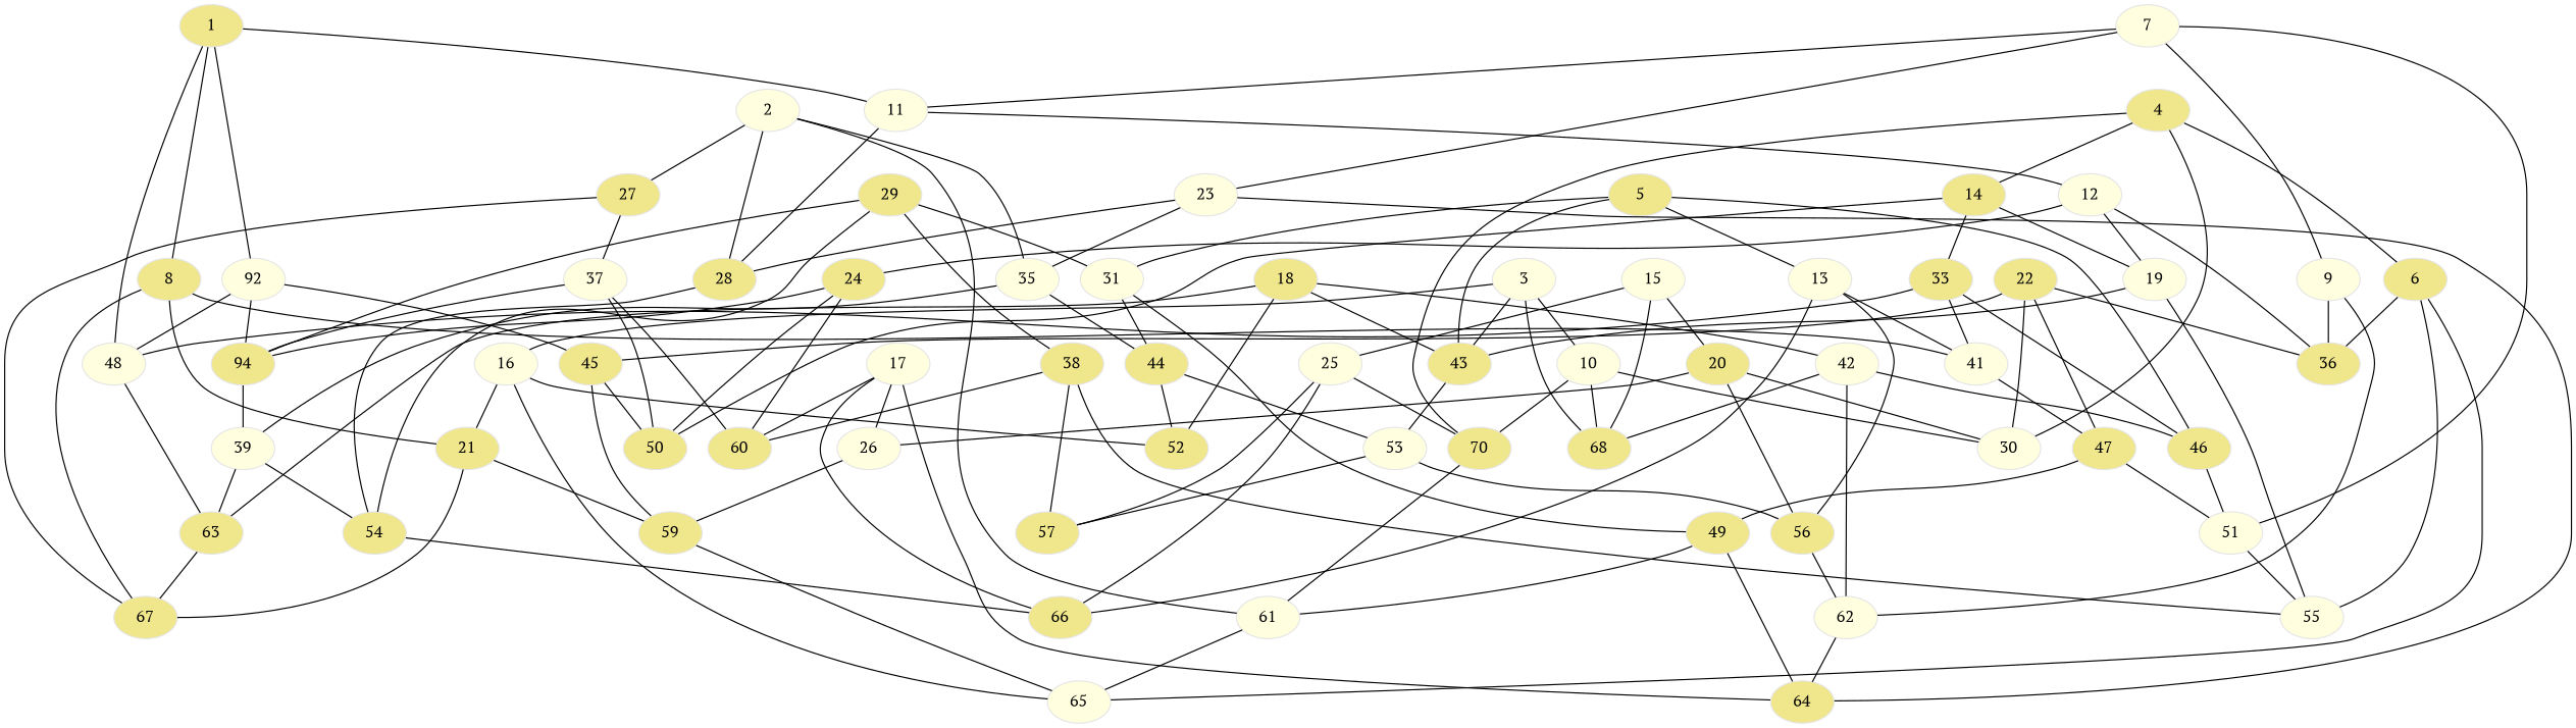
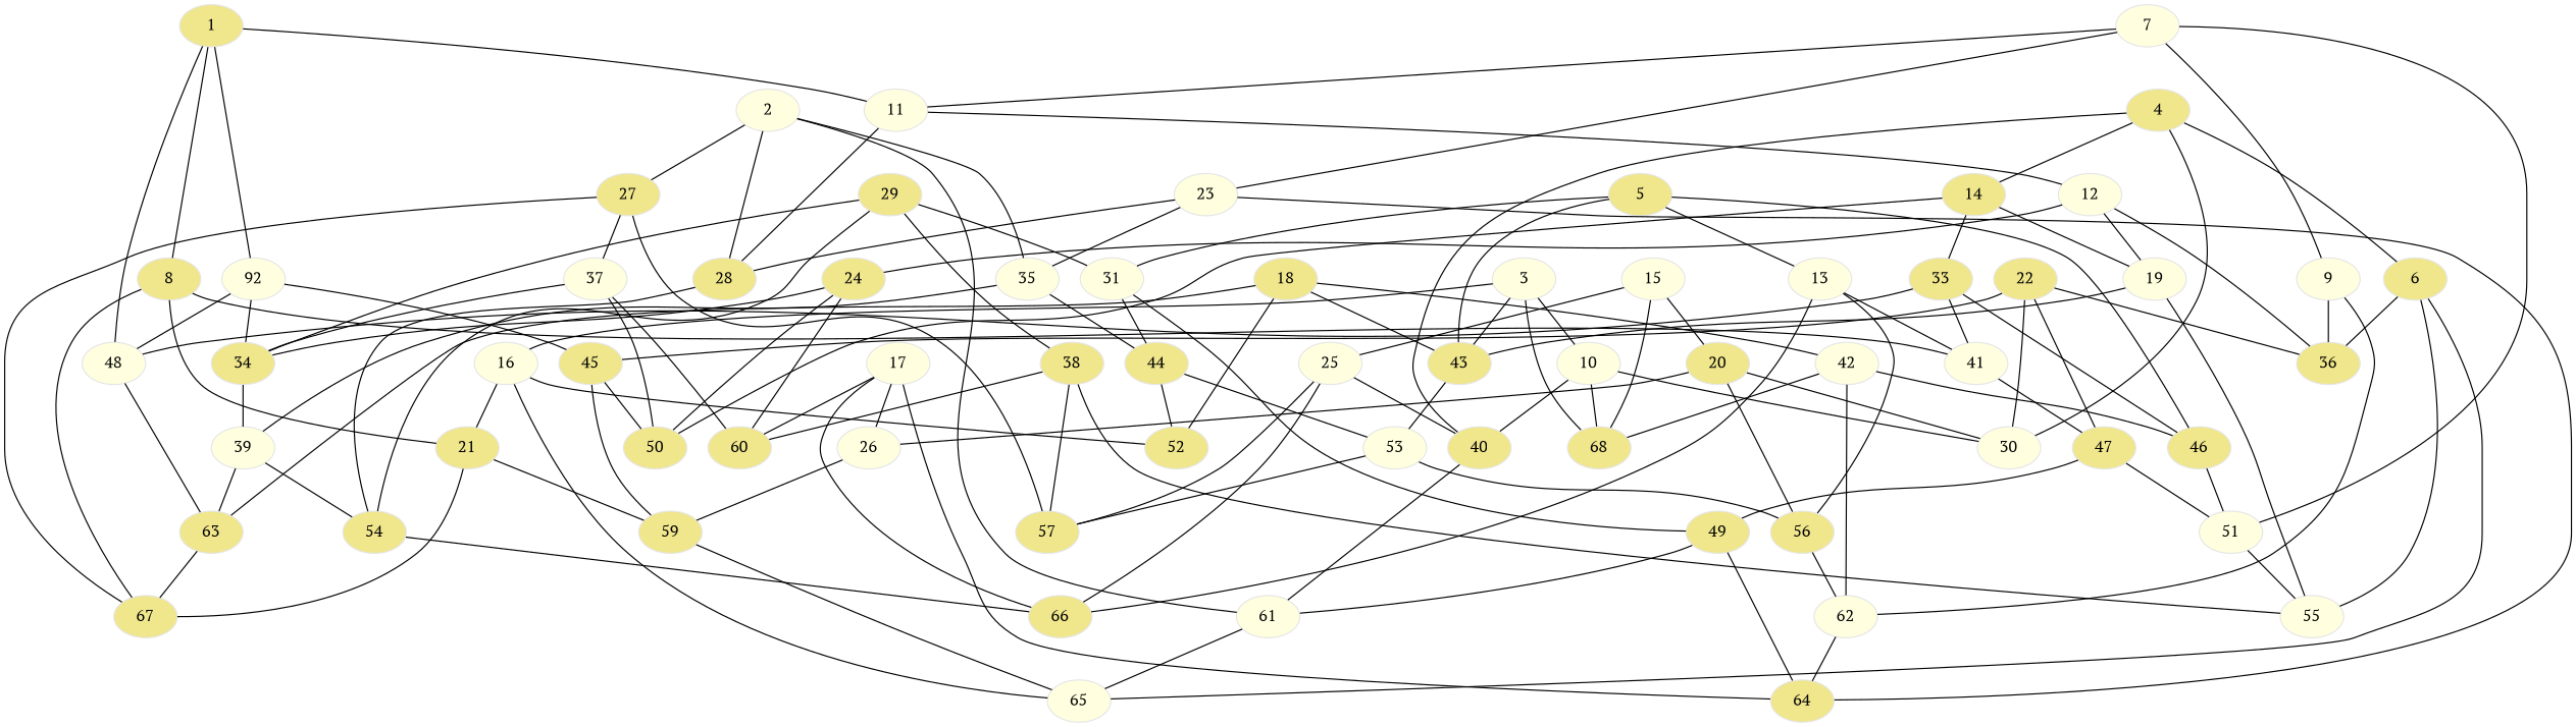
  graph {
    fontname="PT Serif"
    node [color=gray90 fillcolor=khaki fontname="PT Serif" style=filled]
    edge [fontname="PT Serif"]
    1
    8
    11 [fillcolor=lightyellow]
    n4 [fillcolor=lightyellow label=92]
    48 [fillcolor=lightyellow]
    21
    41 [fillcolor=lightyellow]
    67
    28
    12 [fillcolor=lightyellow]
    45
-   34 [label=94]
+   34
    63
    2 [fillcolor=lightyellow]
    27
    35 [fillcolor=lightyellow]
    61 [fillcolor=lightyellow]
    57
    37 [fillcolor=lightyellow]
    54
    44
    39 [fillcolor=lightyellow]
    65 [fillcolor=lightyellow]
    3 [fillcolor=lightyellow]
    10 [fillcolor=lightyellow]
    16 [fillcolor=lightyellow]
    43
    n28 [label=68]
    30 [fillcolor=lightyellow]
-   40 [label=70]
+   40
    52
    53 [fillcolor=lightyellow]
    4
    6
    14
    36
    55 [fillcolor=lightyellow]
    19 [fillcolor=lightyellow]
    33
    50
    5
    13 [fillcolor=lightyellow]
    31 [fillcolor=lightyellow]
    46
    56
    66
    26 [fillcolor=lightyellow]
    59
    49
    51 [fillcolor=lightyellow]
    7 [fillcolor=lightyellow]
    9 [fillcolor=lightyellow]
    23 [fillcolor=lightyellow]
    62 [fillcolor=lightyellow]
    64
    47
    15 [fillcolor=lightyellow]
    20
    25 [fillcolor=lightyellow]
    24
    60
    17 [fillcolor=lightyellow]
    18
    42 [fillcolor=lightyellow]
    22
    29
    38
    1 -- 8
    1 -- 11
    1 -- n4
    1 -- 48
    8 -- 21
    8 -- 41
    8 -- 67
    11 -- 28
    11 -- 12
    n4 -- 48
    n4 -- 45
    n4 -- 34
    48 -- 63
    21 -- 67
    21 -- 59
    41 -- 47
    28 -- 54
    12 -- 36
    12 -- 19
    12 -- 24
    45 -- 50
    45 -- 59
    34 -- 39
    63 -- 67
    2 -- 28
    2 -- 27
    2 -- 35
    2 -- 61
    27 -- 67
+   27 -- 57
    27 -- 37
    35 -- 44
    35 -- 39
    61 -- 65
    37 -- 34
    37 -- 50
    37 -- 60
    54 -- 66
    44 -- 52
    44 -- 53
    39 -- 63
    39 -- 54
    3 -- 10
    3 -- 16
    3 -- 43
    3 -- n28
    10 -- n28
    10 -- 30
    10 -- 40
    16 -- 21
    16 -- 65
    16 -- 52
    43 -- 53
    40 -- 61
    53 -- 57
    53 -- 56
    4 -- 30
    4 -- 40
    4 -- 6
    4 -- 14
    6 -- 65
    6 -- 36
    6 -- 55
    14 -- 19
    14 -- 33
    14 -- 50
    19 -- 43
    19 -- 55
    33 -- 48
    33 -- 41
    33 -- 46
    5 -- 43
    5 -- 13
    5 -- 31
    5 -- 46
    13 -- 41
    13 -- 56
    13 -- 66
    31 -- 44
    31 -- 49
    46 -- 51
    56 -- 62
    26 -- 59
    59 -- 65
    49 -- 61
    49 -- 64
    51 -- 55
    7 -- 11
    7 -- 51
    7 -- 9
    7 -- 23
    9 -- 36
    9 -- 62
    23 -- 28
    23 -- 35
    23 -- 64
    62 -- 64
    47 -- 49
    47 -- 51
    15 -- n28
    15 -- 20
    15 -- 25
    20 -- 30
    20 -- 56
    20 -- 26
    25 -- 57
    25 -- 40
    25 -- 66
    24 -- 34
    24 -- 50
    24 -- 60
    17 -- 66
    17 -- 26
    17 -- 64
    17 -- 60
    18 -- 63
    18 -- 43
    18 -- 52
    18 -- 42
    42 -- n28
    42 -- 46
    42 -- 62
    22 -- 45
    22 -- 30
    22 -- 36
    22 -- 47
    29 -- 34
    29 -- 54
    29 -- 31
    29 -- 38
    38 -- 57
    38 -- 55
    38 -- 60
  }
